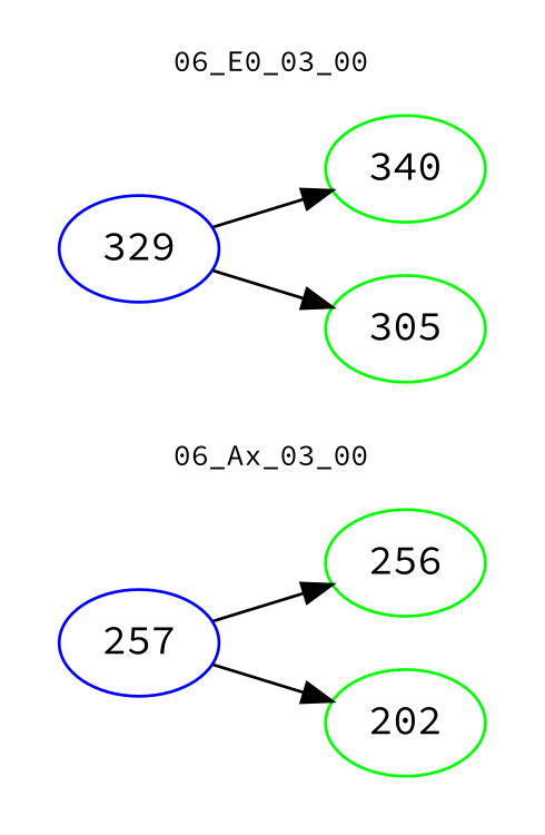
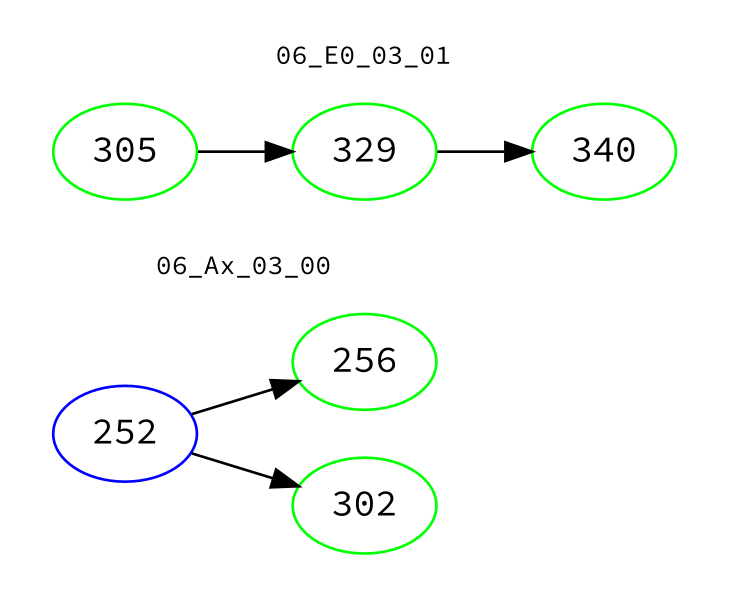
  digraph {
    fontname="Source Code Pro"
    rankdir=LR
    node [color=green fontname="Source Code Pro"]
    edge [color=black fontname="Source Code Pro"]
-   n1 [color=blue label=257]
-   n2 [label=202]
+   n1 [color=blue label=252]
+   n2 [label=302]
    n3 [label=256]
-   n4 [color=blue label=329]
+   n4 [label=329]
    n5 [label=305]
    n6 [label=340]
    subgraph cluster_1 {
      color=white
      fontsize=10
      label="06_Ax_03_00"
      n1
      n2
      n3
    }
    subgraph cluster_2 {
      color=white
      fontsize=10
-     label="06_E0_03_00"
+     label="06_E0_03_01"
      n4
      n5
      n6
    }
    n1 -> n2
    n1 -> n3
-   n4 -> n5
+   n5 -> n4
    n4 -> n6
  }
